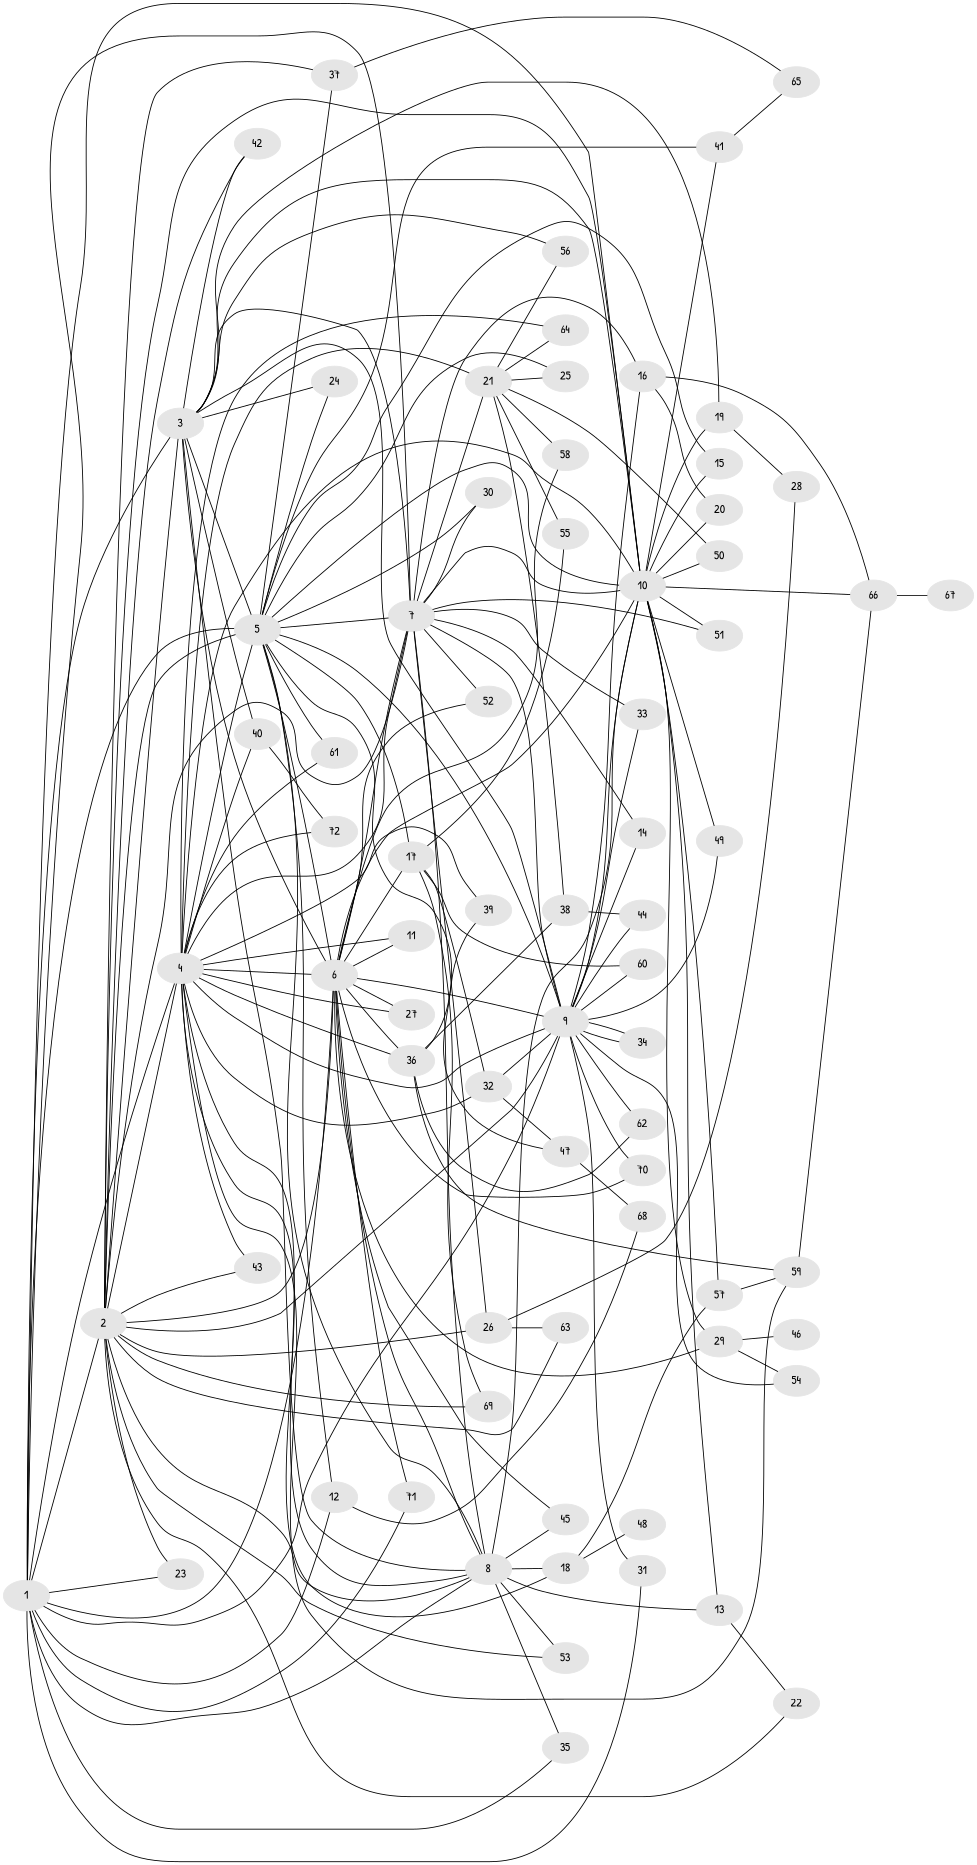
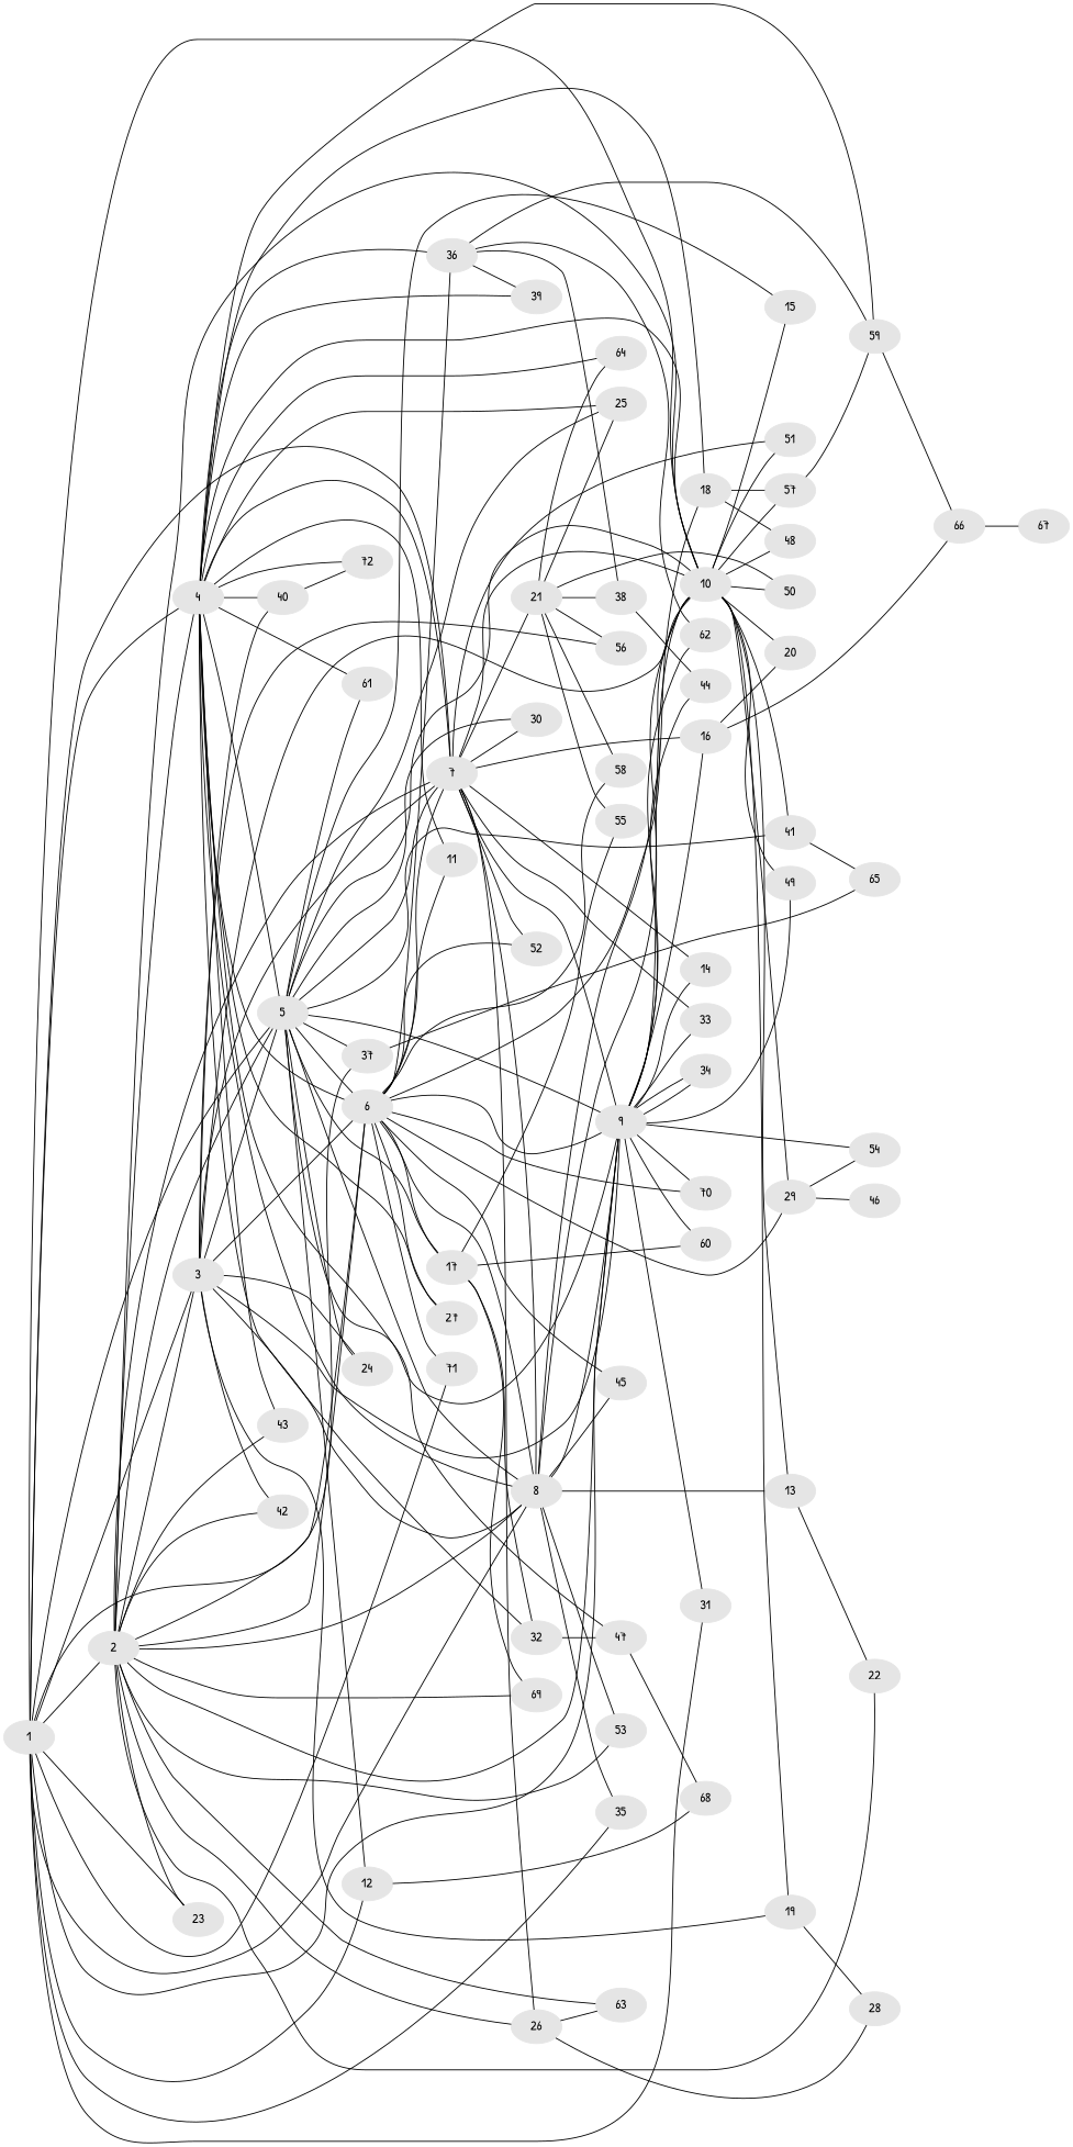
  graph {
    fontname="Patrick Hand"
    rankdir=LR
    node [color=gray90 fontname="Patrick Hand" style=filled]
    edge [fontname="Patrick Hand"]
    1
    2
    3
    4
    5
    6
    7
    8
    9
    10
    12
    23
    31
    35
    71
    22
    26
    37
    42
    43
    53
    63
    69
    19
    24
    40
    56
    11
    18
    21
    27
    32
    36
    39
    59
    61
    64
    72
    15
    17
    25
    30
    41
    47
    29
    45
    52
    58
    70
    14
    16
    33
    51
    13
    34
    44
    49
    54
    60
    62
    20
    48
    50
    57
    68
    28
    65
    55
    38
    66
    46
    67
    1 -- 2
    1 -- 3
    1 -- 4
    1 -- 5
    1 -- 6
    1 -- 7
    1 -- 8
    1 -- 9
    1 -- 10
    1 -- 12
    1 -- 23
    1 -- 31
    1 -- 35
    1 -- 71
    2 -- 3
    2 -- 4
    2 -- 5
    2 -- 6
    2 -- 7
    2 -- 8
    2 -- 9
    2 -- 10
    2 -- 23
    2 -- 22
    2 -- 26
    2 -- 37
    2 -- 42
    2 -- 43
    2 -- 53
    2 -- 63
    2 -- 69
    3 -- 5
    3 -- 6
    3 -- 7
    3 -- 8
    3 -- 9
    3 -- 10
    3 -- 42
    3 -- 19
    3 -- 24
    3 -- 40
    3 -- 56
    4 -- 5
    4 -- 6
    4 -- 7
    4 -- 8
    4 -- 9
    4 -- 10
    4 -- 43
    4 -- 40
    4 -- 11
    4 -- 18
-   4 -- 21
+   4 -- 25
    4 -- 27
    4 -- 32
    4 -- 36
    4 -- 39
    4 -- 59
    4 -- 61
    4 -- 64
    4 -- 72
    5 -- 6
    5 -- 7
    5 -- 8
    5 -- 9
    5 -- 10
    5 -- 12
    5 -- 37
    5 -- 24
    5 -- 61
    5 -- 15
    5 -- 17
    5 -- 25
    5 -- 30
    5 -- 41
    5 -- 47
    6 -- 7
    6 -- 8
    6 -- 9
    6 -- 10
    6 -- 71
    6 -- 11
    6 -- 27
    6 -- 36
    6 -- 17
    6 -- 29
    6 -- 45
    6 -- 52
    6 -- 58
    6 -- 70
    7 -- 8
    7 -- 9
    7 -- 10
    7 -- 26
    7 -- 21
    7 -- 30
    7 -- 52
    7 -- 14
    7 -- 16
    7 -- 33
    7 -- 51
-   32 -- 9
+   8 -- 9
    8 -- 10
    8 -- 35
    8 -- 53
    8 -- 18
    8 -- 45
    8 -- 13
    9 -- 10
    9 -- 31
    9 -- 70
    9 -- 14
    9 -- 16
    9 -- 33
    9 -- 34
    9 -- 34
    9 -- 44
    9 -- 49
    9 -- 54
    9 -- 60
    9 -- 62
    10 -- 19
    10 -- 15
    10 -- 41
    10 -- 29
    10 -- 51
    10 -- 13
    10 -- 49
    10 -- 20
-   10 -- 66
+   10 -- 48
    10 -- 50
    10 -- 57
    12 -- 68
    26 -- 63
    26 -- 28
    37 -- 65
    19 -- 28
    40 -- 72
    18 -- 48
    18 -- 57
    21 -- 56
    21 -- 64
    21 -- 25
    21 -- 58
    21 -- 50
    21 -- 55
    21 -- 38
    32 -- 47
    36 -- 39
    36 -- 59
    36 -- 62
    36 -- 38
    59 -- 66
    17 -- 69
    17 -- 32
    17 -- 60
    17 -- 55
    41 -- 65
    47 -- 68
    29 -- 54
    29 -- 46
    16 -- 20
    16 -- 66
    13 -- 22
    57 -- 59
    38 -- 44
    66 -- 67
  }
